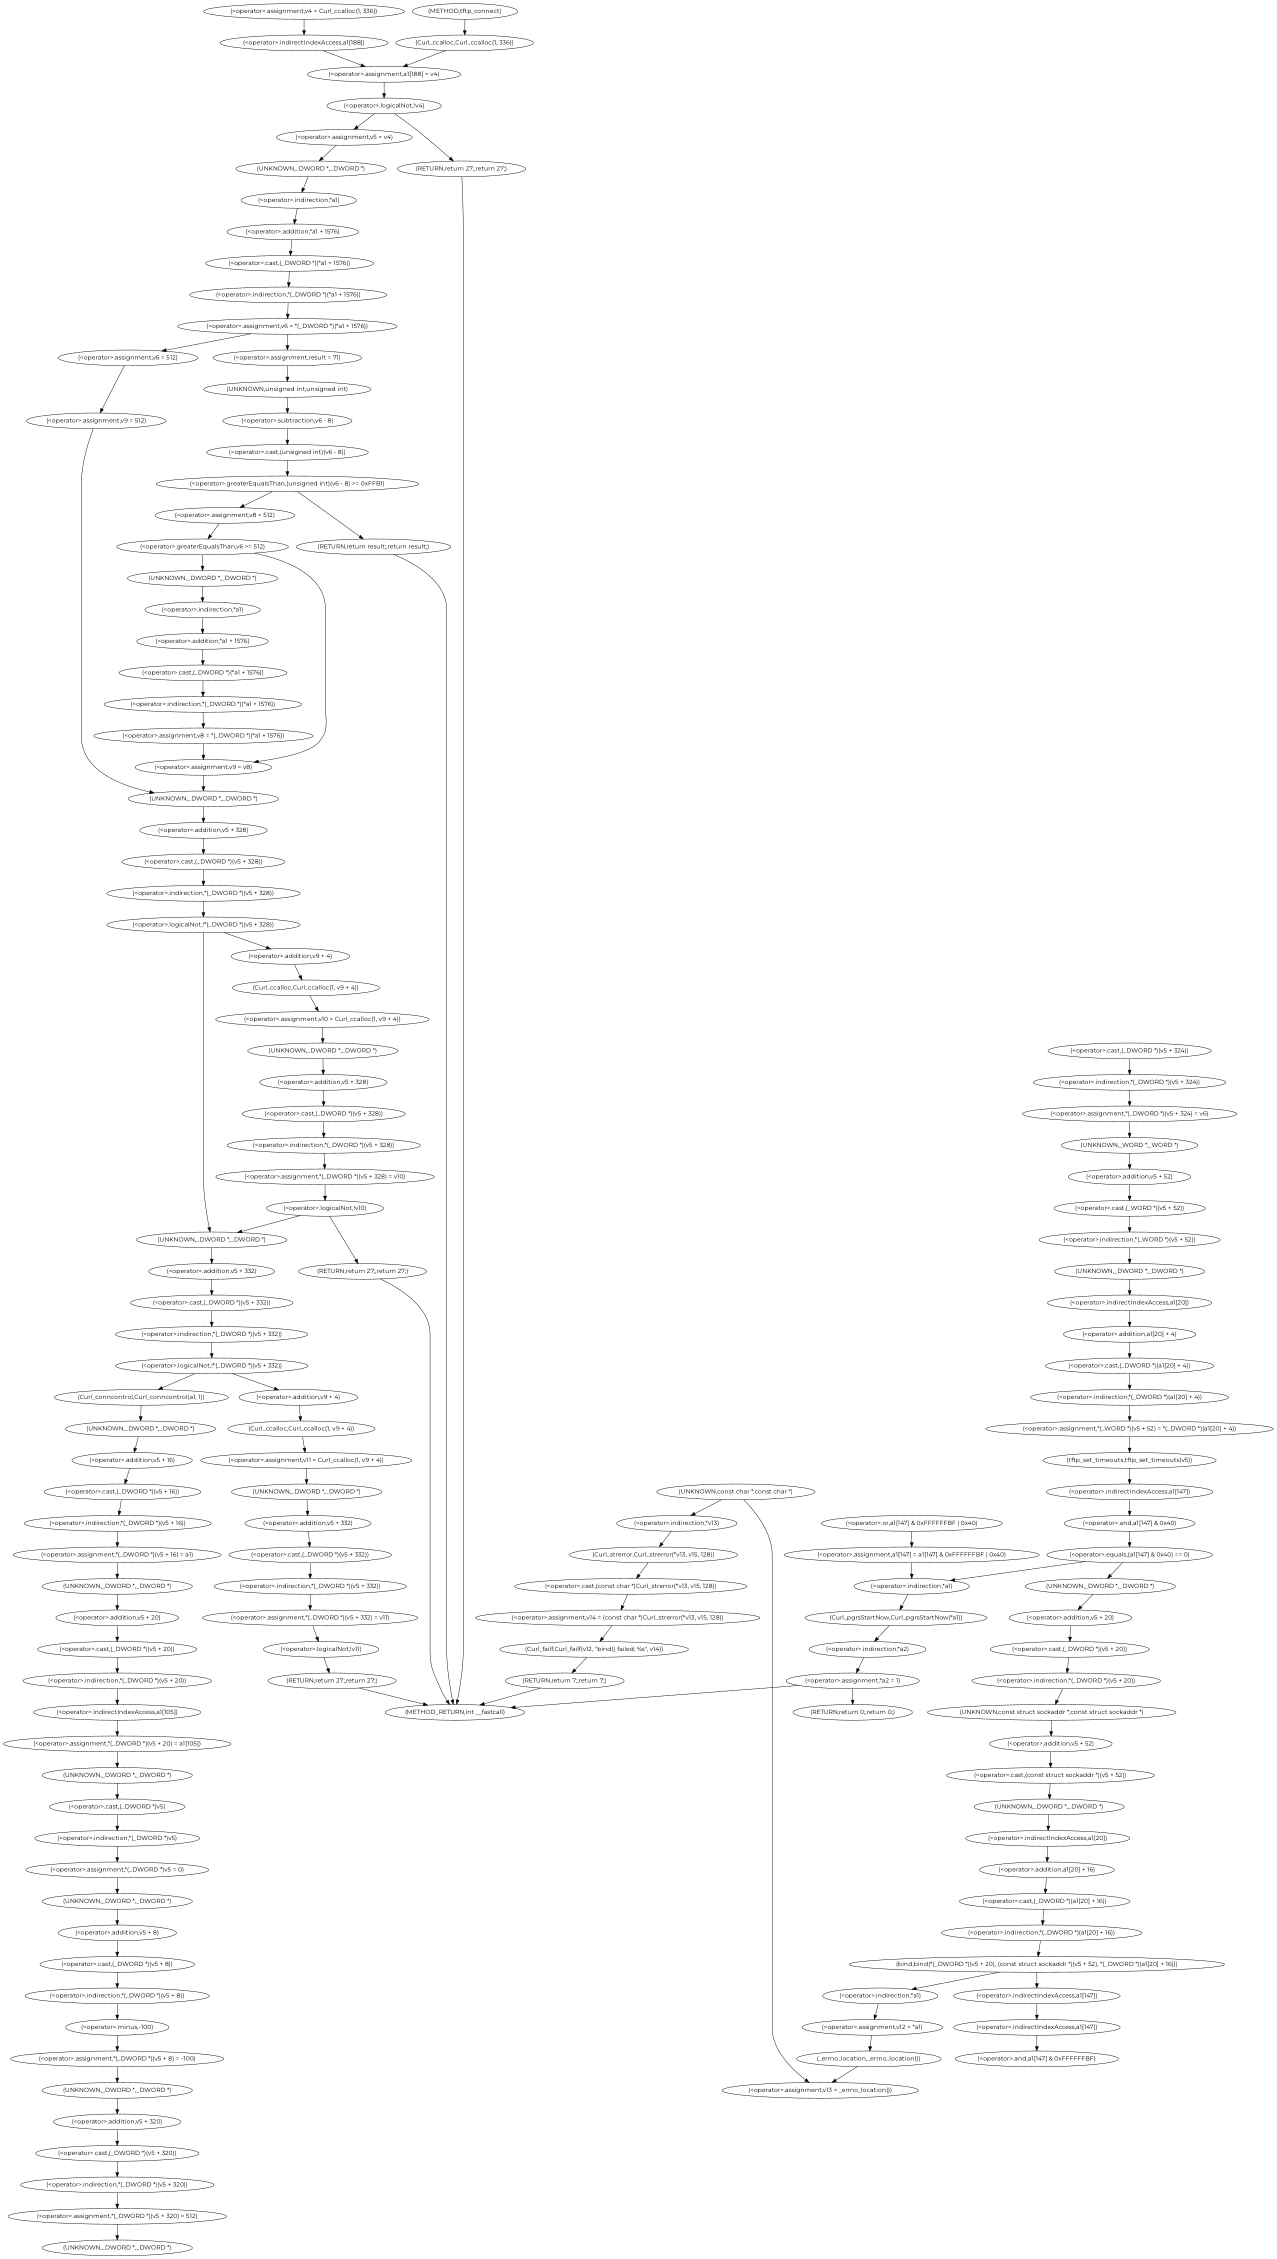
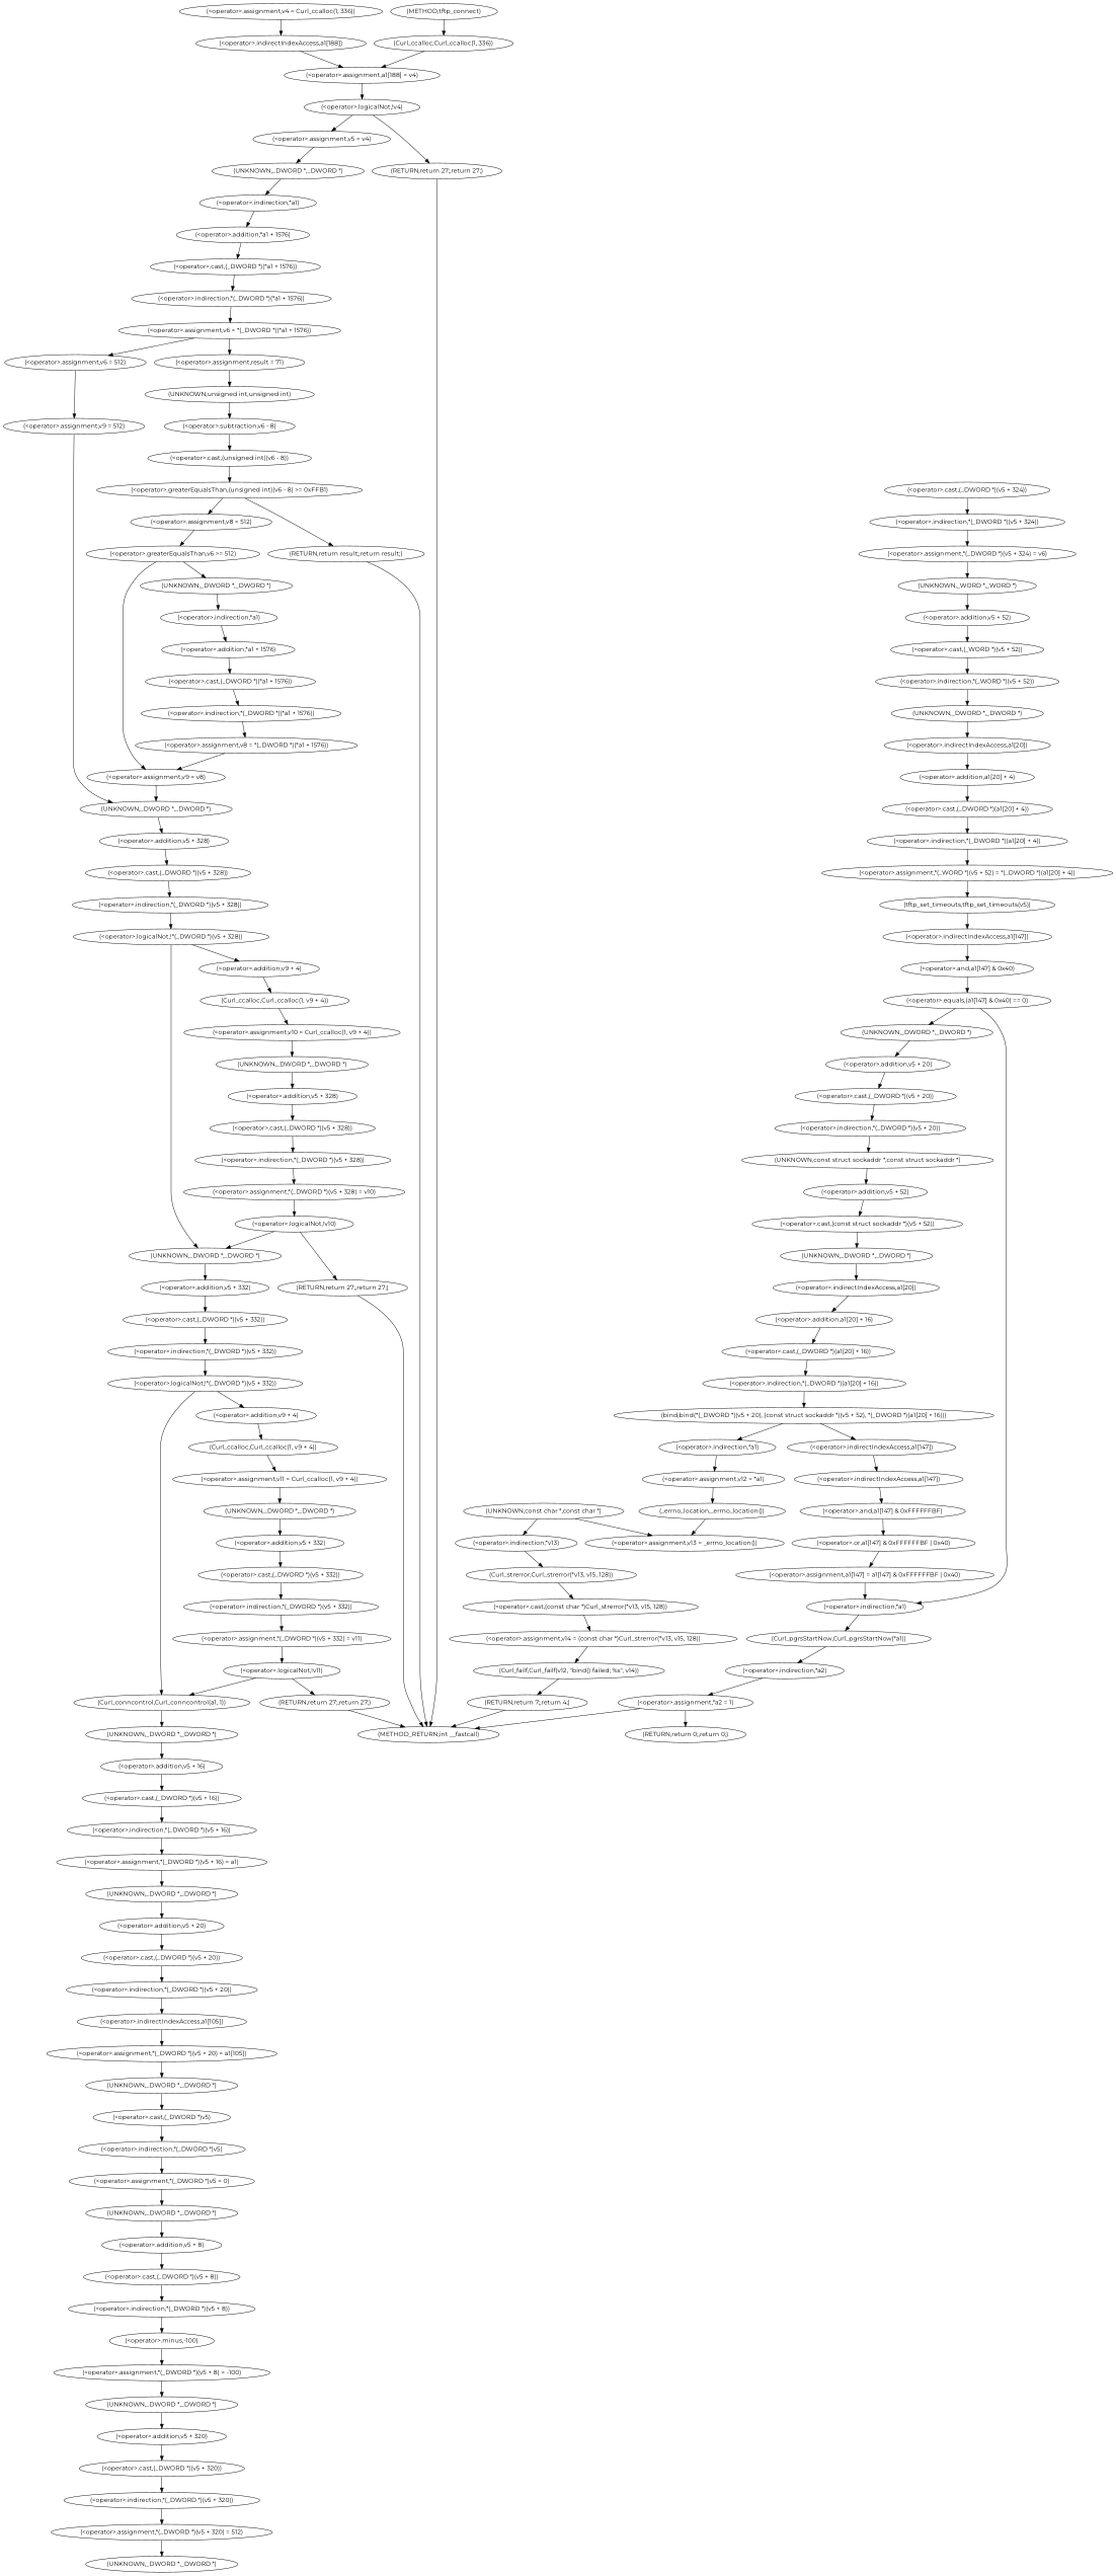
  digraph {
    fontname=Montserrat
    node [fontname=Montserrat]
    edge [fontname=Montserrat]
    n1 [label="(<operator>.assignment,v4 = Curl_ccalloc(1, 336))"]
    n2 [label="(<operator>.indirectIndexAccess,a1[188])"]
    n3 [label="(<operator>.assignment,a1[188] = v4)"]
    n4 [label="(Curl_ccalloc,Curl_ccalloc(1, 336))"]
    n5 [label="(<operator>.logicalNot,!v4)"]
    n6 [label="(RETURN,return 27;,return 27;)"]
    n7 [label="(<operator>.assignment,v5 = v4)"]
    n8 [label="(METHOD_RETURN,int __fastcall)"]
    n9 [label="(UNKNOWN,_DWORD *,_DWORD *)"]
    n10 [label="(<operator>.indirection,*a1)"]
    n11 [label="(<operator>.assignment,v6 = *(_DWORD *)(*a1 + 1576))"]
    n12 [label="(<operator>.assignment,result = 71)"]
    n13 [label="(<operator>.assignment,v6 = 512)"]
    n14 [label="(UNKNOWN,unsigned int,unsigned int)"]
    n15 [label="(<operator>.assignment,v9 = 512)"]
    n16 [label="(<operator>.indirection,*(_DWORD *)(*a1 + 1576))"]
    n17 [label="(<operator>.cast,(_DWORD *)(*a1 + 1576))"]
    n18 [label="(<operator>.addition,*a1 + 1576)"]
    n19 [label="(<operator>.subtraction,v6 - 8)"]
    n20 [label="(<operator>.greaterEqualsThan,(unsigned int)(v6 - 8) >= 0xFFB1)"]
    n21 [label="(RETURN,return result;,return result;)"]
    n22 [label="(<operator>.assignment,v8 = 512)"]
    n23 [label="(<operator>.greaterEqualsThan,v6 >= 512)"]
    n24 [label="(<operator>.cast,(unsigned int)(v6 - 8))"]
    n25 [label="(UNKNOWN,_DWORD *,_DWORD *)"]
    n26 [label="(<operator>.assignment,v9 = v8)"]
    n27 [label="(<operator>.indirection,*a1)"]
    n28 [label="(UNKNOWN,_DWORD *,_DWORD *)"]
    n29 [label="(<operator>.assignment,v8 = *(_DWORD *)(*a1 + 1576))"]
    n30 [label="(<operator>.indirection,*(_DWORD *)(*a1 + 1576))"]
    n31 [label="(<operator>.cast,(_DWORD *)(*a1 + 1576))"]
    n32 [label="(<operator>.addition,*a1 + 1576)"]
    n33 [label="(<operator>.addition,v5 + 328)"]
    n34 [label="(<operator>.logicalNot,!*(_DWORD *)(v5 + 328))"]
    n35 [label="(<operator>.addition,v9 + 4)"]
    n36 [label="(UNKNOWN,_DWORD *,_DWORD *)"]
    n37 [label="(Curl_ccalloc,Curl_ccalloc(1, v9 + 4))"]
    n38 [label="(<operator>.addition,v5 + 332)"]
    n39 [label="(<operator>.indirection,*(_DWORD *)(v5 + 328))"]
    n40 [label="(<operator>.cast,(_DWORD *)(v5 + 328))"]
    n41 [label="(<operator>.assignment,v10 = Curl_ccalloc(1, v9 + 4))"]
    n42 [label="(UNKNOWN,_DWORD *,_DWORD *)"]
    n43 [label="(<operator>.addition,v5 + 328)"]
    n44 [label="(<operator>.assignment,*(_DWORD *)(v5 + 328) = v10)"]
    n45 [label="(<operator>.logicalNot,!v10)"]
    n46 [label="(RETURN,return 27;,return 27;)"]
    n47 [label="(<operator>.indirection,*(_DWORD *)(v5 + 328))"]
    n48 [label="(<operator>.cast,(_DWORD *)(v5 + 328))"]
    n49 [label="(<operator>.logicalNot,!*(_DWORD *)(v5 + 332))"]
    n50 [label="(<operator>.addition,v9 + 4)"]
    n51 [label="(Curl_conncontrol,Curl_conncontrol(a1, 1))"]
    n52 [label="(Curl_ccalloc,Curl_ccalloc(1, v9 + 4))"]
    n53 [label="(UNKNOWN,_DWORD *,_DWORD *)"]
    n54 [label="(<operator>.indirection,*(_DWORD *)(v5 + 332))"]
    n55 [label="(<operator>.cast,(_DWORD *)(v5 + 332))"]
    n56 [label="(<operator>.assignment,v11 = Curl_ccalloc(1, v9 + 4))"]
    n57 [label="(UNKNOWN,_DWORD *,_DWORD *)"]
    n58 [label="(<operator>.addition,v5 + 332)"]
    n59 [label="(<operator>.assignment,*(_DWORD *)(v5 + 332) = v11)"]
    n60 [label="(<operator>.logicalNot,!v11)"]
    n61 [label="(RETURN,return 27;,return 27;)"]
    n62 [label="(<operator>.indirection,*(_DWORD *)(v5 + 332))"]
    n63 [label="(<operator>.cast,(_DWORD *)(v5 + 332))"]
    n64 [label="(<operator>.addition,v5 + 16)"]
    n65 [label="(<operator>.assignment,*(_DWORD *)(v5 + 16) = a1)"]
    n66 [label="(UNKNOWN,_DWORD *,_DWORD *)"]
    n67 [label="(<operator>.addition,v5 + 20)"]
    n68 [label="(<operator>.indirection,*(_DWORD *)(v5 + 16))"]
    n69 [label="(<operator>.cast,(_DWORD *)(v5 + 16))"]
    n70 [label="(<operator>.assignment,*(_DWORD *)(v5 + 20) = a1[105])"]
    n71 [label="(UNKNOWN,_DWORD *,_DWORD *)"]
    n72 [label="(<operator>.cast,(_DWORD *)v5)"]
    n73 [label="(<operator>.indirection,*(_DWORD *)(v5 + 20))"]
    n74 [label="(<operator>.indirectIndexAccess,a1[105])"]
    n75 [label="(<operator>.cast,(_DWORD *)(v5 + 20))"]
    n76 [label="(<operator>.assignment,*(_DWORD *)v5 = 0)"]
    n77 [label="(UNKNOWN,_DWORD *,_DWORD *)"]
    n78 [label="(<operator>.addition,v5 + 8)"]
    n79 [label="(<operator>.indirection,*(_DWORD *)v5)"]
    n80 [label="(<operator>.assignment,*(_DWORD *)(v5 + 8) = -100)"]
    n81 [label="(UNKNOWN,_DWORD *,_DWORD *)"]
    n82 [label="(<operator>.addition,v5 + 320)"]
    n83 [label="(<operator>.indirection,*(_DWORD *)(v5 + 8))"]
    n84 [label="(<operator>.minus,-100)"]
    n85 [label="(<operator>.cast,(_DWORD *)(v5 + 8))"]
    n86 [label="(<operator>.assignment,*(_DWORD *)(v5 + 320) = 512)"]
    n87 [label="(UNKNOWN,_DWORD *,_DWORD *)"]
    n88 [label="(<operator>.indirection,*(_DWORD *)(v5 + 320))"]
    n89 [label="(<operator>.cast,(_DWORD *)(v5 + 320))"]
    n90 [label="(<operator>.assignment,*(_DWORD *)(v5 + 324) = v6)"]
    n91 [label="(UNKNOWN,_WORD *,_WORD *)"]
    n92 [label="(<operator>.addition,v5 + 52)"]
    n93 [label="(<operator>.indirection,*(_DWORD *)(v5 + 324))"]
    n94 [label="(<operator>.cast,(_DWORD *)(v5 + 324))"]
    n95 [label="(<operator>.assignment,*(_WORD *)(v5 + 52) = *(_DWORD *)(a1[20] + 4))"]
    n96 [label="(tftp_set_timeouts,tftp_set_timeouts(v5))"]
    n97 [label="(<operator>.indirectIndexAccess,a1[147])"]
    n98 [label="(<operator>.indirection,*(_WORD *)(v5 + 52))"]
    n99 [label="(UNKNOWN,_DWORD *,_DWORD *)"]
    n100 [label="(<operator>.indirectIndexAccess,a1[20])"]
    n101 [label="(<operator>.cast,(_WORD *)(v5 + 52))"]
    n102 [label="(<operator>.indirection,*(_DWORD *)(a1[20] + 4))"]
    n103 [label="(<operator>.cast,(_DWORD *)(a1[20] + 4))"]
    n104 [label="(<operator>.addition,a1[20] + 4)"]
    n105 [label="(<operator>.and,a1[147] & 0x40)"]
    n106 [label="(<operator>.equals,(a1[147] & 0x40) == 0)"]
    n107 [label="(UNKNOWN,_DWORD *,_DWORD *)"]
    n108 [label="(<operator>.indirection,*a1)"]
    n109 [label="(<operator>.addition,v5 + 20)"]
    n110 [label="(Curl_pgrsStartNow,Curl_pgrsStartNow(*a1))"]
    n111 [label="(bind,bind(*(_DWORD *)(v5 + 20), (const struct sockaddr *)(v5 + 52), *(_DWORD *)(a1[20] + 16)))"]
    n112 [label="(<operator>.indirection,*a1)"]
    n113 [label="(<operator>.indirectIndexAccess,a1[147])"]
    n114 [label="(<operator>.assignment,v12 = *a1)"]
    n115 [label="(<operator>.indirectIndexAccess,a1[147])"]
    n116 [label="(<operator>.indirection,*(_DWORD *)(v5 + 20))"]
    n117 [label="(UNKNOWN,const struct sockaddr *,const struct sockaddr *)"]
    n118 [label="(<operator>.addition,v5 + 52)"]
    n119 [label="(<operator>.cast,(_DWORD *)(v5 + 20))"]
    n120 [label="(<operator>.cast,(const struct sockaddr *)(v5 + 52))"]
    n121 [label="(UNKNOWN,_DWORD *,_DWORD *)"]
    n122 [label="(<operator>.indirectIndexAccess,a1[20])"]
    n123 [label="(<operator>.indirection,*(_DWORD *)(a1[20] + 16))"]
    n124 [label="(<operator>.cast,(_DWORD *)(a1[20] + 16))"]
    n125 [label="(<operator>.addition,a1[20] + 16)"]
    n126 [label="(_errno_location,_errno_location())"]
    n127 [label="(<operator>.assignment,v13 = _errno_location())"]
    n128 [label="(UNKNOWN,const char *,const char *)"]
    n129 [label="(<operator>.indirection,*v13)"]
    n130 [label="(<operator>.assignment,v14 = (const char *)Curl_strerror(*v13, v15, 128))"]
    n131 [label="(Curl_failf,Curl_failf(v12, \"bind() failed; %s\", v14))"]
-   n132 [label="(RETURN,return 7;,return 7;)"]
+   n132 [label="(RETURN,return 7;,return 4;)"]
    n133 [label="(<operator>.cast,(const char *)Curl_strerror(*v13, v15, 128))"]
    n134 [label="(Curl_strerror,Curl_strerror(*v13, v15, 128))"]
    n135 [label="(<operator>.assignment,a1[147] = a1[147] & 0xFFFFFFBF | 0x40)"]
    n136 [label="(<operator>.and,a1[147] & 0xFFFFFFBF)"]
    n137 [label="(<operator>.or,a1[147] & 0xFFFFFFBF | 0x40)"]
    n138 [label="(<operator>.indirection,*a2)"]
    n139 [label="(<operator>.assignment,*a2 = 1)"]
    n140 [label="(RETURN,return 0;,return 0;)"]
    n141 [label="(METHOD,tftp_connect)"]
    n1 -> n2
    n2 -> n3
    n3 -> n5
    n4 -> n3
    n5 -> n6
    n5 -> n7
    n6 -> n8
    n7 -> n9
    n9 -> n10
    n10 -> n18
    n11 -> n12
    n11 -> n13
    n12 -> n14
    n13 -> n15
    n14 -> n19
    n15 -> n28
    n16 -> n11
    n17 -> n16
    n18 -> n17
    n19 -> n24
    n20 -> n21
    n20 -> n22
    n21 -> n8
    n22 -> n23
    n23 -> n25
    n23 -> n26
    n24 -> n20
    n25 -> n27
    n26 -> n28
    n27 -> n32
    n28 -> n33
    n29 -> n26
    n30 -> n29
    n31 -> n30
    n32 -> n31
    n33 -> n40
    n34 -> n35
    n34 -> n36
    n35 -> n37
    n36 -> n38
    n37 -> n41
    n38 -> n55
    n39 -> n34
    n40 -> n39
    n41 -> n42
    n42 -> n43
    n43 -> n48
    n44 -> n45
    n45 -> n36
    n45 -> n46
    n46 -> n8
    n47 -> n44
    n48 -> n47
    n49 -> n50
    n49 -> n51
    n50 -> n52
    n51 -> n53
    n52 -> n56
    n53 -> n64
    n54 -> n49
    n55 -> n54
    n56 -> n57
    n57 -> n58
    n58 -> n63
    n59 -> n60
+   n60 -> n51
    n60 -> n61
    n61 -> n8
    n62 -> n59
    n63 -> n62
    n64 -> n69
    n65 -> n66
    n66 -> n67
    n67 -> n75
    n68 -> n65
    n69 -> n68
    n70 -> n71
    n71 -> n72
    n72 -> n79
    n73 -> n74
    n74 -> n70
    n75 -> n73
    n76 -> n77
    n77 -> n78
    n78 -> n85
    n79 -> n76
    n80 -> n81
    n81 -> n82
    n82 -> n89
    n83 -> n84
    n84 -> n80
    n85 -> n83
    n86 -> n87
    n88 -> n86
    n89 -> n88
    n90 -> n91
    n91 -> n92
    n92 -> n101
    n93 -> n90
    n94 -> n93
    n95 -> n96
    n96 -> n97
    n97 -> n105
    n98 -> n99
    n99 -> n100
    n100 -> n104
    n101 -> n98
    n102 -> n95
    n103 -> n102
    n104 -> n103
    n105 -> n106
    n106 -> n107
    n106 -> n108
    n107 -> n109
    n108 -> n110
    n109 -> n119
    n110 -> n138
    n111 -> n112
    n111 -> n113
    n112 -> n114
    n113 -> n115
    n114 -> n126
    n115 -> n136
    n116 -> n117
    n117 -> n118
    n118 -> n120
    n119 -> n116
    n120 -> n121
    n121 -> n122
    n122 -> n125
    n123 -> n111
    n124 -> n123
    n125 -> n124
    n126 -> n127
    n128 -> n127
    n128 -> n129
    n129 -> n134
    n130 -> n131
    n131 -> n132
    n132 -> n8
    n133 -> n130
    n134 -> n133
    n135 -> n108
+   n136 -> n137
    n137 -> n135
    n138 -> n139
    n139 -> n8
    n139 -> n140
    n141 -> n4
  }
